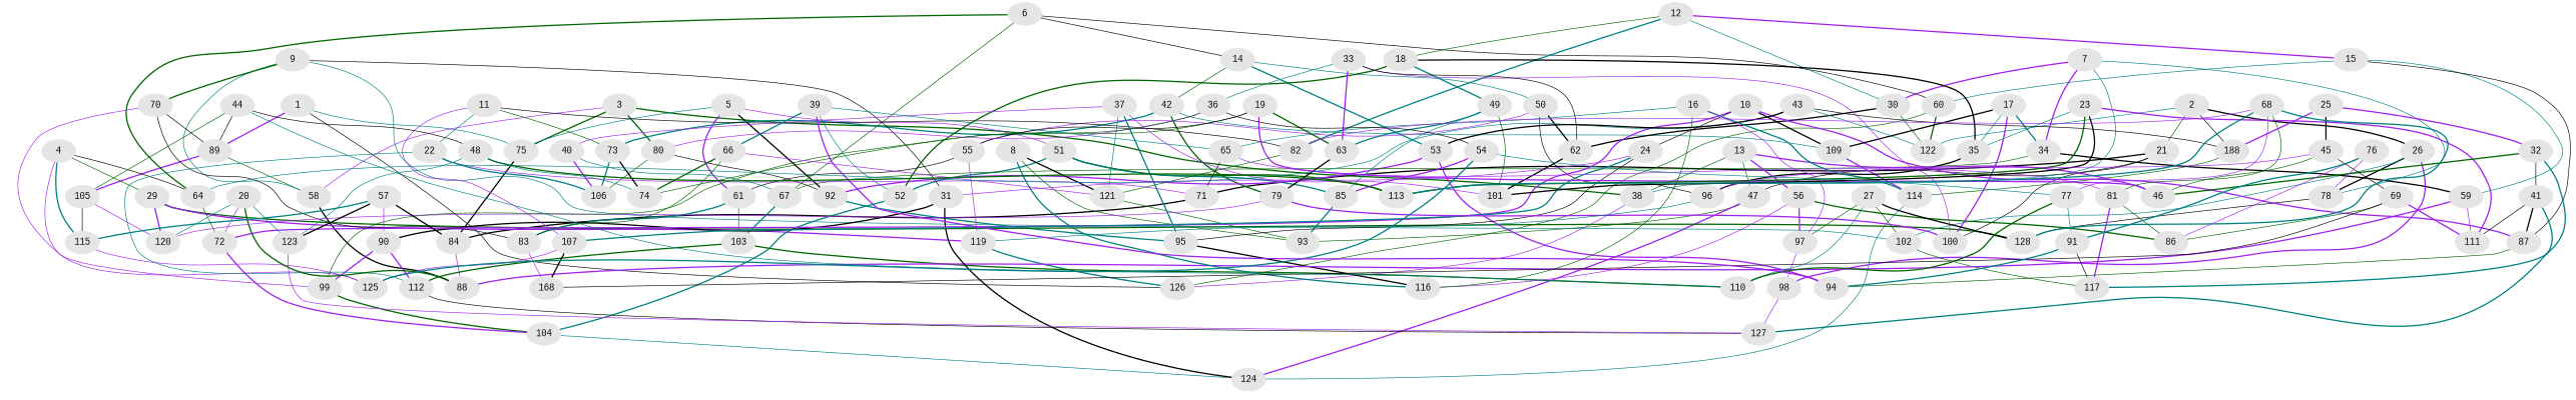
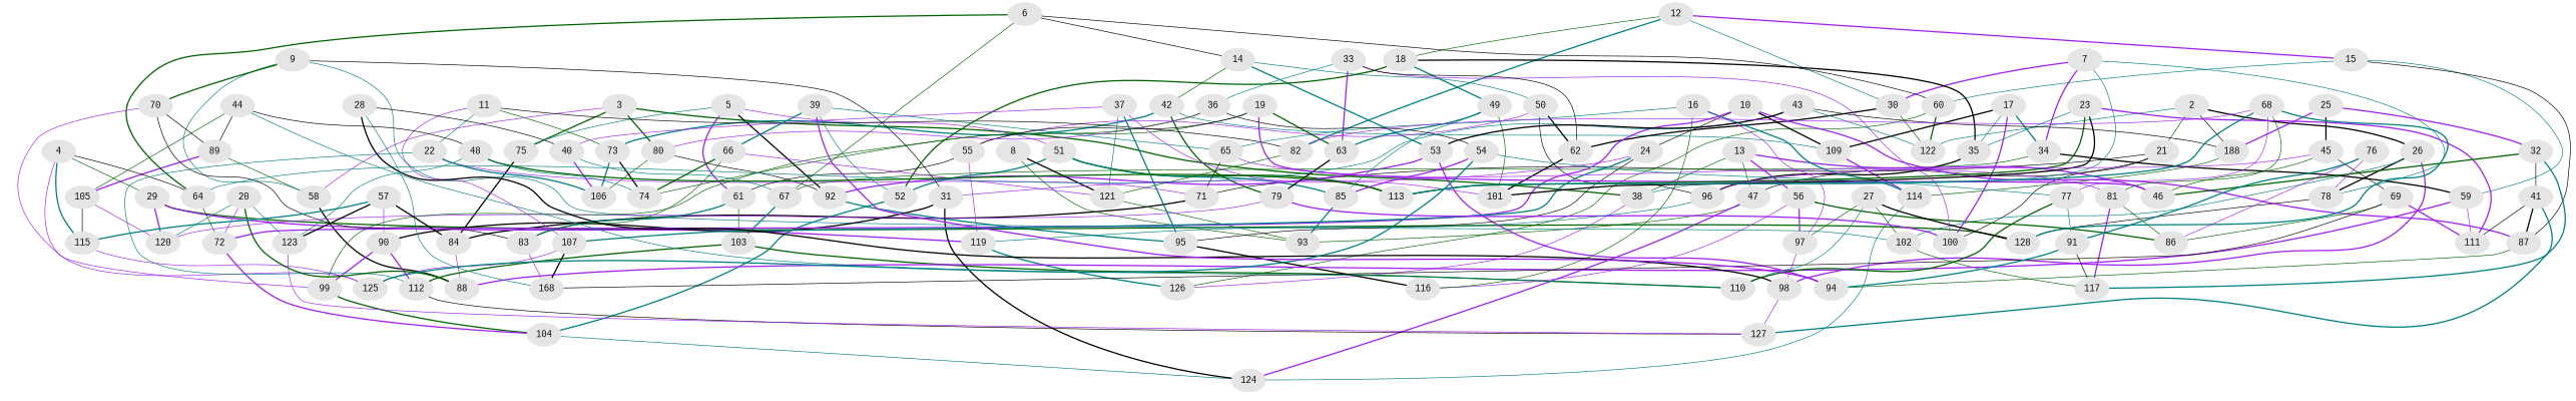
  graph {
    fontname="Liberation Mono"
    node [color=gray90 fontname="Liberation Mono" style=filled]
    edge [color=purple fontname="Liberation Mono" style=solid]
-   1
    75
    89
    126
    58
    88
    84
    105
    2
    21
    26
    n12 [label=188]
    122
    47
    100
    71
    78
    102
    98
    114
    3
    38
    80
    92
    106
    4
    29
    64
    99
    115
    120
    128
    119
    72
    104
    125
    5
    51
    61
    52
    113
    85
    83
    103
    95
    6
    14
    60
    67
    42
    50
    53
    7
    30
    34
    62
    59
    8
    93
    116
    121
    81
    117
    86
    9
    31
    70
    90
    124
    10
    24
    87
    109
    107
    94
    11
    22
    73
    82
    112
    74
    n82 [label=168]
    12
    15
    18
    35
    49
    13
    46
    56
    97
    79
    55
    96
    111
    16
    65
    17
    63
    101
    19
    20
    123
    127
    23
    25
    32
    45
+   28
    40
    41
    69
    27
    110
    33
    36
    54
    77
    37
    39
    66
    43
    44
    48
    91
    57
    68
    76
-   1 -- 75 [color=teal]
-   1 -- 89 [style=bold]
-   1 -- 126 [color=black]
    75 -- 84 [color=black style=bold]
    89 -- 58 [color=darkgreen]
    89 -- 105 [style=bold]
    58 -- 88 [color=black style=bold]
    84 -- 88
    105 -- 115 [color=black]
    105 -- 120
    2 -- 21 [color=darkgreen]
    2 -- 26 [color=black style=bold]
    2 -- n12 [color=black]
    2 -- 122 [color=teal]
    21 -- 47 [color=black]
    21 -- 100 [color=black]
-   21 -- 71 [color=black style=bold]
+   21 -- 71 [color=black]
    26 -- 78 [color=black style=bold]
    26 -- 102 [color=teal]
    26 -- 98 [style=bold]
    n12 -- 114 [color=darkgreen]
    47 -- 93 [color=darkgreen]
    47 -- 124 [style=bold]
    71 -- 84 [color=black style=bold]
    78 -- 128 [color=black]
    102 -- 117 [color=darkgreen]
    98 -- 127
    114 -- 124 [color=teal]
    3 -- 75 [color=darkgreen style=bold]
    3 -- 58
    3 -- 38 [color=darkgreen style=bold]
    3 -- 80 [color=darkgreen style=bold]
    38 -- 126
    80 -- 92 [color=black]
    80 -- 106 [color=darkgreen]
    92 -- 95 [color=teal style=bold]
    4 -- 29 [color=darkgreen]
    4 -- 64 [color=black]
    4 -- 99
    4 -- 115 [color=teal style=bold]
    29 -- 120 [style=bold]
    29 -- 128 [color=darkgreen style=bold]
    29 -- 119 [style=bold]
    64 -- 72 [color=darkgreen]
    99 -- 104 [color=darkgreen style=bold]
    115 -- 125
    119 -- 126 [color=teal style=bold]
    72 -- 104 [style=bold]
    104 -- 124 [color=teal]
    5 -- 75 [color=teal]
    5 -- 92 [color=black style=bold]
    5 -- 51
    5 -- 61 [style=bold]
    51 -- 52 [color=teal style=bold]
    51 -- 113 [color=darkgreen style=bold]
    51 -- 85 [color=teal style=bold]
    61 -- 83 [color=teal style=bold]
    61 -- 103 [color=darkgreen]
    52 -- 104 [color=teal style=bold]
    85 -- 93 [color=teal style=bold]
    83 -- n82
    103 -- 112 [color=darkgreen style=bold]
    103 -- 110 [color=darkgreen style=bold]
    95 -- 116 [color=black style=bold]
    6 -- 64 [color=darkgreen style=bold]
    6 -- 14 [color=black]
    6 -- 60 [color=black]
    6 -- 67 [color=darkgreen]
    14 -- 42 [color=darkgreen]
    14 -- 50 [color=teal]
    14 -- 53 [color=teal style=bold]
    60 -- 126 [color=darkgreen]
    60 -- 122 [color=darkgreen style=bold]
    67 -- 103 [color=teal style=bold]
    42 -- 109 [color=teal]
    42 -- 73 [color=teal style=bold]
    42 -- 79 [color=darkgreen style=bold]
    50 -- 62 [color=black style=bold]
    50 -- 55
    50 -- 96 [color=black]
    53 -- 92 [style=bold]
    53 -- 94 [style=bold]
    7 -- 78 [color=teal]
    7 -- 38 [color=teal]
    7 -- 30 [style=bold]
    7 -- 34 [style=bold]
    30 -- 122 [color=darkgreen]
    30 -- 62 [color=black style=bold]
    34 -- 67 [color=darkgreen]
    34 -- 59 [color=black style=bold]
    62 -- 101 [color=black style=bold]
    59 -- 88 [style=bold]
    59 -- 111
    8 -- 93 [color=darkgreen]
-   8 -- 116 [color=teal style=bold]
    8 -- 121 [color=black style=bold]
    121 -- 93 [color=darkgreen]
    81 -- 117 [style=bold]
    81 -- 86 [color=darkgreen]
    9 -- 58 [color=teal]
    9 -- 102 [color=teal]
    9 -- 31 [color=black]
    9 -- 70 [color=darkgreen style=bold]
    31 -- 90 [color=black style=bold]
    31 -- 124 [color=black style=bold]
    70 -- 89 [color=black]
    70 -- 125
    70 -- 83 [color=black]
    90 -- 99 [style=bold]
    90 -- 112 [style=bold]
    10 -- 72 [style=bold]
    10 -- 24 [color=black]
    10 -- 87 [style=bold]
    10 -- 109 [color=black style=bold]
    24 -- 95 [color=black]
    24 -- 31
    24 -- 107 [color=teal style=bold]
    87 -- 94 [color=darkgreen]
    109 -- 114 [style=bold]
    107 -- 125
    107 -- n82 [color=black style=bold]
    11 -- 107
    11 -- 22 [color=teal]
    11 -- 73 [color=darkgreen]
    11 -- 82 [color=black]
    22 -- 71
    22 -- 106 [color=teal style=bold]
    22 -- 112 [color=teal]
    73 -- 106 [color=teal style=bold]
    73 -- 74 [color=black style=bold]
    82 -- 121 [color=darkgreen]
    112 -- 127 [color=black]
    12 -- 30 [color=teal]
    12 -- 82 [color=teal style=bold]
    12 -- 15 [style=bold]
    12 -- 18 [color=darkgreen]
    15 -- 60 [color=teal]
    15 -- 59 [color=teal]
    15 -- 87 [color=black]
    18 -- 52 [color=darkgreen style=bold]
    18 -- 35 [color=black style=bold]
    18 -- 49 [color=teal style=bold]
    35 -- 96 [color=black style=bold]
    49 -- 85 [color=teal]
    49 -- 63 [color=teal style=bold]
    49 -- 101 [color=darkgreen]
    13 -- 47 [color=darkgreen]
    13 -- 38 [color=darkgreen]
    13 -- 46 [style=bold]
    13 -- 56 [style=bold]
    56 -- 116
    56 -- 86 [color=darkgreen style=bold]
    56 -- 97 [style=bold]
    97 -- 98
    79 -- 100 [style=bold]
    79 -- 120
    55 -- 119
    55 -- 61 [color=black]
    96 -- 119 [color=teal]
    16 -- 114 [color=teal style=bold]
    16 -- 116 [color=darkgreen]
    16 -- 97
    16 -- 65 [color=teal]
    65 -- 71 [color=black]
    65 -- 81
    17 -- 100 [style=bold]
    17 -- 34 [color=teal style=bold]
    17 -- 109 [color=black style=bold]
    17 -- 35 [color=teal]
    63 -- 79 [color=black style=bold]
    19 -- 99 [color=darkgreen]
    19 -- 46 [style=bold]
    19 -- 55 [color=black]
    19 -- 63 [color=darkgreen style=bold]
    20 -- 88 [color=darkgreen style=bold]
    20 -- 120 [color=teal]
    20 -- 72
    20 -- 123 [color=teal]
    123 -- 127
    23 -- 113 [color=darkgreen style=bold]
    23 -- 35 [color=teal]
    23 -- 111 [style=bold]
    23 -- 101 [color=black style=bold]
    25 -- n12 [style=bold]
    25 -- 32 [style=bold]
    25 -- 45 [color=black style=bold]
    32 -- 117 [color=teal style=bold]
    32 -- 46 [color=darkgreen style=bold]
    32 -- 41 [color=black]
    45 -- 46 [color=darkgreen]
    45 -- 96
    45 -- 69 [color=black]
+   28 -- 98 [color=black style=bold]
+   28 -- n82 [color=teal]
+   28 -- 40 [color=black]
    40 -- 106 [style=bold]
    40 -- 67 [color=teal]
    41 -- 87 [color=black style=bold]
    41 -- 111 [color=black]
    41 -- 127 [color=teal style=bold]
    69 -- 86 [color=darkgreen]
    69 -- n82 [color=black]
    69 -- 111 [style=bold]
    27 -- 102 [color=darkgreen]
    27 -- 128 [color=black style=bold]
    27 -- 97 [color=darkgreen]
    27 -- 110 [color=teal]
    33 -- 100
    33 -- 62 [color=black]
    33 -- 63 [style=bold]
    33 -- 36 [color=teal]
    36 -- 80
    36 -- 74 [color=darkgreen]
    36 -- 54 [color=black]
    54 -- 125 [color=teal style=bold]
    54 -- 85 [style=bold]
    54 -- 77 [color=teal]
    77 -- 110 [color=darkgreen style=bold]
    77 -- 91 [color=teal]
    37 -- 95 [color=teal style=bold]
    37 -- 121 [color=teal]
    37 -- 101
    37 -- 40
    39 -- 52 [color=teal]
    39 -- 94 [style=bold]
    39 -- 65 [color=teal]
    39 -- 66 [color=teal style=bold]
    66 -- 83 [color=darkgreen]
    66 -- 121
    66 -- 74 [color=darkgreen style=bold]
    43 -- n12 [color=black]
    43 -- 122 [color=teal]
    43 -- 64 [color=teal]
    43 -- 53 [color=black style=bold]
    44 -- 89 [color=black]
    44 -- 105 [color=darkgreen]
    44 -- 110 [color=teal]
    44 -- 48 [color=black]
    48 -- 113 [color=darkgreen style=bold]
    48 -- 74 [color=teal]
    48 -- 123 [color=teal]
    91 -- 117 [color=black]
    91 -- 94 [color=teal style=bold]
    57 -- 84 [color=black style=bold]
    57 -- 115 [color=teal style=bold]
    57 -- 90
    57 -- 123 [color=black style=bold]
    68 -- 128 [color=teal style=bold]
    68 -- 113 [color=teal style=bold]
    68 -- 81 [color=darkgreen]
    68 -- 82
    68 -- 77
    76 -- 78
    76 -- 86
    76 -- 91 [color=teal style=bold]
  }
